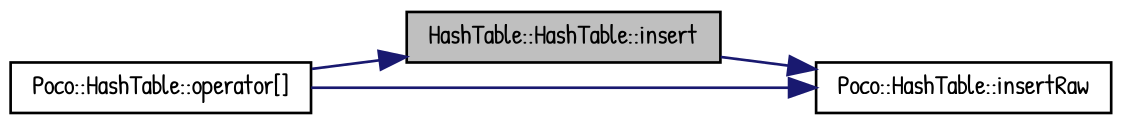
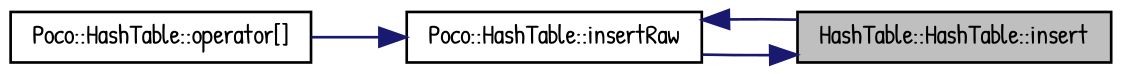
  digraph {
    fontname="Patrick Hand"
    rankdir=RL
    node [color=black fillcolor=white fontname="Patrick Hand" fontsize=10 shape=record style=filled]
    edge [color=midnightblue dir=back fontname="Patrick Hand" fontsize=10 labelfontname=Helvetica labelfontsize=10 style=solid]
    n1 [fillcolor=grey75 fontcolor=black height=0.2 label="HashTable::HashTable::insert" width=0.4]
    n2 [height=0.2 label="Poco::HashTable::insertRaw" width=0.4]
    n3 [height=0.2 label="Poco::HashTable::operator[]" width=0.4]
-   n1 -> n3
+   n1 -> n2
    n2 -> n1
    n2 -> n3
  }
